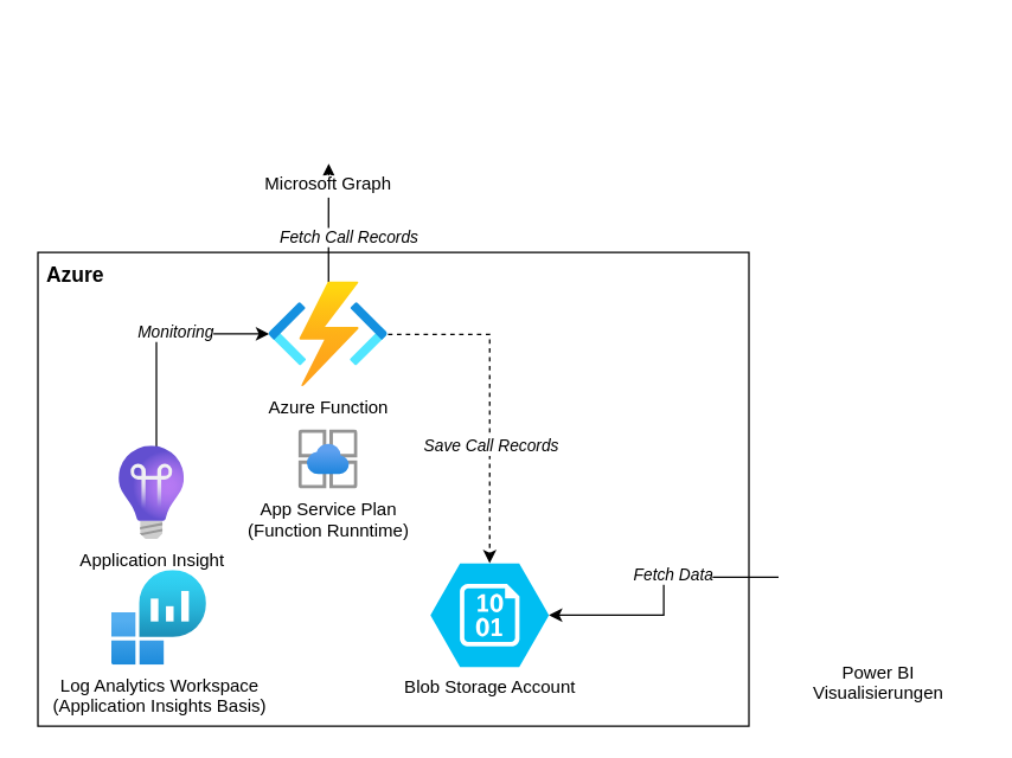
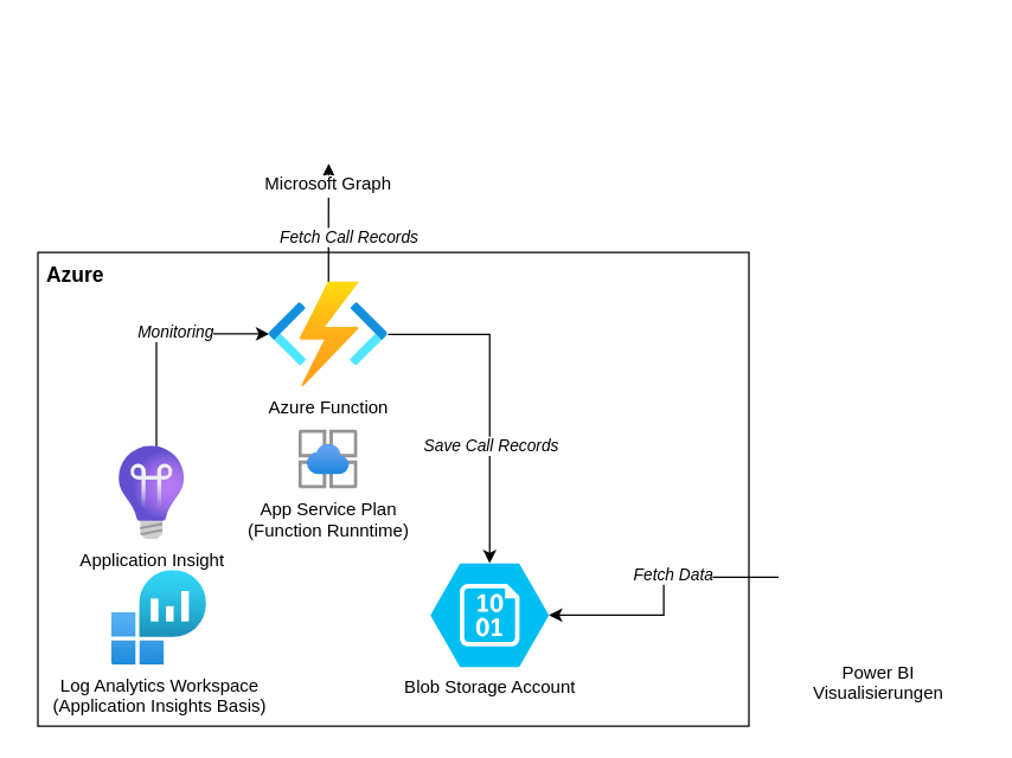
  <mxCell id="0" />
  <mxCell id="1" parent="0" />
  <mxCell id="2" value="" style="rounded=0;whiteSpace=wrap;html=1;" vertex="1" parent="1"><mxGeometry x="25" y="170" width="480" height="320" as="geometry" /></mxCell>
  <mxCell id="3" value="Blob Storage Account" style="verticalLabelPosition=bottom;html=1;verticalAlign=top;align=center;strokeColor=none;fillColor=#00BEF2;shape=mxgraph.azure.storage_blob;" vertex="1" parent="1"><mxGeometry x="290" y="380" width="80" height="70" as="geometry" /></mxCell>
- <mxCell id="4" value="" style="edgeStyle=orthogonalEdgeStyle;rounded=0;orthogonalLoop=1;jettySize=auto;html=1;dashed=1;" edge="1" parent="1" source="7" target="3"><mxGeometry relative="1" as="geometry" /></mxCell>
+ <mxCell id="4" value="" style="edgeStyle=orthogonalEdgeStyle;rounded=0;orthogonalLoop=1;jettySize=auto;html=1;" edge="1" parent="1" source="7" target="3"><mxGeometry relative="1" as="geometry" /></mxCell>
  <mxCell id="5" value="&lt;i&gt;Save Call Records&lt;/i&gt;" style="edgeLabel;html=1;align=center;verticalAlign=middle;resizable=0;points=[];" vertex="1" connectable="0" parent="4"><mxGeometry x="-0.457" y="-4" relative="1" as="geometry"><mxPoint x="8" y="71" as="offset" /></mxGeometry></mxCell>
  <mxCell id="6" value="&lt;i&gt;Fetch Call Records&lt;/i&gt;" style="edgeStyle=orthogonalEdgeStyle;rounded=0;orthogonalLoop=1;jettySize=auto;html=1;" edge="1" parent="1" source="7" target="13"><mxGeometry x="-0.251" y="-14" relative="1" as="geometry"><mxPoint as="offset" /></mxGeometry></mxCell>
  <mxCell id="7" value="Azure Function" style="aspect=fixed;html=1;points=[];align=center;image;fontSize=12;image=img/lib/azure2/iot/Function_Apps.svg;" vertex="1" parent="1"><mxGeometry x="181.13" y="190" width="80.24" height="70.8" as="geometry" /></mxCell>
  <mxCell id="8" value="" style="edgeStyle=orthogonalEdgeStyle;rounded=0;orthogonalLoop=1;jettySize=auto;html=1;" edge="1" parent="1" source="10" target="7"><mxGeometry relative="1" as="geometry"><Array as="points"><mxPoint x="105" y="225" /></Array></mxGeometry></mxCell>
  <mxCell id="9" value="&lt;i&gt;Monitoring&lt;/i&gt;" style="edgeLabel;html=1;align=center;verticalAlign=middle;resizable=0;points=[];" vertex="1" connectable="0" parent="8"><mxGeometry x="0.155" y="2" relative="1" as="geometry"><mxPoint as="offset" /></mxGeometry></mxCell>
  <mxCell id="10" value="Application Insight" style="aspect=fixed;html=1;points=[];align=center;image;fontSize=12;image=img/lib/azure2/devops/Application_Insights.svg;" vertex="1" parent="1"><mxGeometry x="80" y="301" width="44" height="63" as="geometry" /></mxCell>
  <mxCell id="11" value="App Service Plan&lt;br&gt;(Function Runntime)" style="aspect=fixed;html=1;points=[];align=center;image;fontSize=12;image=img/lib/azure2/app_services/App_Service_Environments.svg;" vertex="1" parent="1"><mxGeometry x="201.24" y="290" width="40" height="40" as="geometry" /></mxCell>
  <mxCell id="12" value="Log Analytics Workspace&lt;br&gt;(Application Insights Basis)" style="aspect=fixed;html=1;points=[];align=center;image;fontSize=12;image=img/lib/azure2/analytics/Log_Analytics_Workspaces.svg;" vertex="1" parent="1"><mxGeometry x="75" y="385" width="64" height="64" as="geometry" /></mxCell>
  <mxCell id="13" value="Microsoft Graph" style="shape=image;verticalLabelPosition=bottom;labelBackgroundColor=default;verticalAlign=top;aspect=fixed;imageAspect=0;image=https://1.bp.blogspot.com/-XRTHPrt7nR4/Xu9koskiFWI/AAAAAAAAGcY/SRKJLzVYSekWRZqd1Adyrg66-1eaghZmwCK4BGAsYHg/s191/graph-icon-1.png;" vertex="1" parent="1"><mxGeometry x="176.02" y="20" width="90.47" height="90" as="geometry" /></mxCell>
  <mxCell id="14" value="" style="edgeStyle=orthogonalEdgeStyle;rounded=0;orthogonalLoop=1;jettySize=auto;html=1;" edge="1" parent="1" source="16" target="3"><mxGeometry relative="1" as="geometry" /></mxCell>
  <mxCell id="15" value="&lt;i&gt;Fetch Data&lt;/i&gt;" style="edgeLabel;html=1;align=center;verticalAlign=middle;resizable=0;points=[];" vertex="1" connectable="0" parent="14"><mxGeometry x="-0.2" y="-2" relative="1" as="geometry"><mxPoint as="offset" /></mxGeometry></mxCell>
  <mxCell id="16" value="Power BI&#10;Visualisierungen" style="shape=image;verticalLabelPosition=bottom;labelBackgroundColor=default;verticalAlign=top;aspect=fixed;imageAspect=0;image=https://www.onmsft.com/wp-content/uploads/2020/10/newpowerbiicon.jpg;" vertex="1" parent="1"><mxGeometry x="525" y="338.5" width="135.33" height="101.5" as="geometry" /></mxCell>
  <mxCell id="17" value="&lt;font style=&quot;font-size: 14px;&quot;&gt;&lt;b&gt;Azure&lt;/b&gt;&lt;/font&gt;" style="text;html=1;align=center;verticalAlign=middle;resizable=0;points=[];autosize=1;strokeColor=none;fillColor=none;" vertex="1" parent="1"><mxGeometry x="20" y="170" width="60" height="30" as="geometry" /></mxCell>
